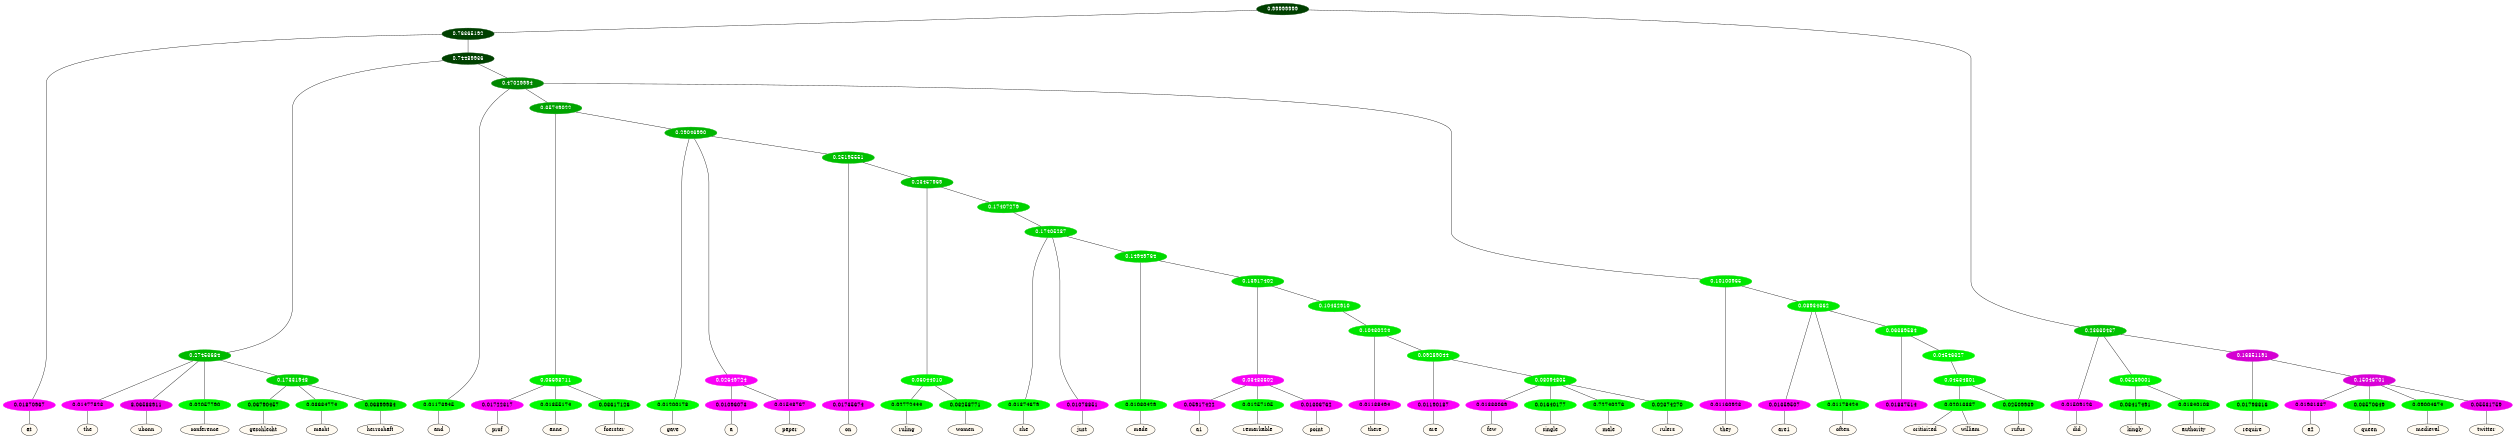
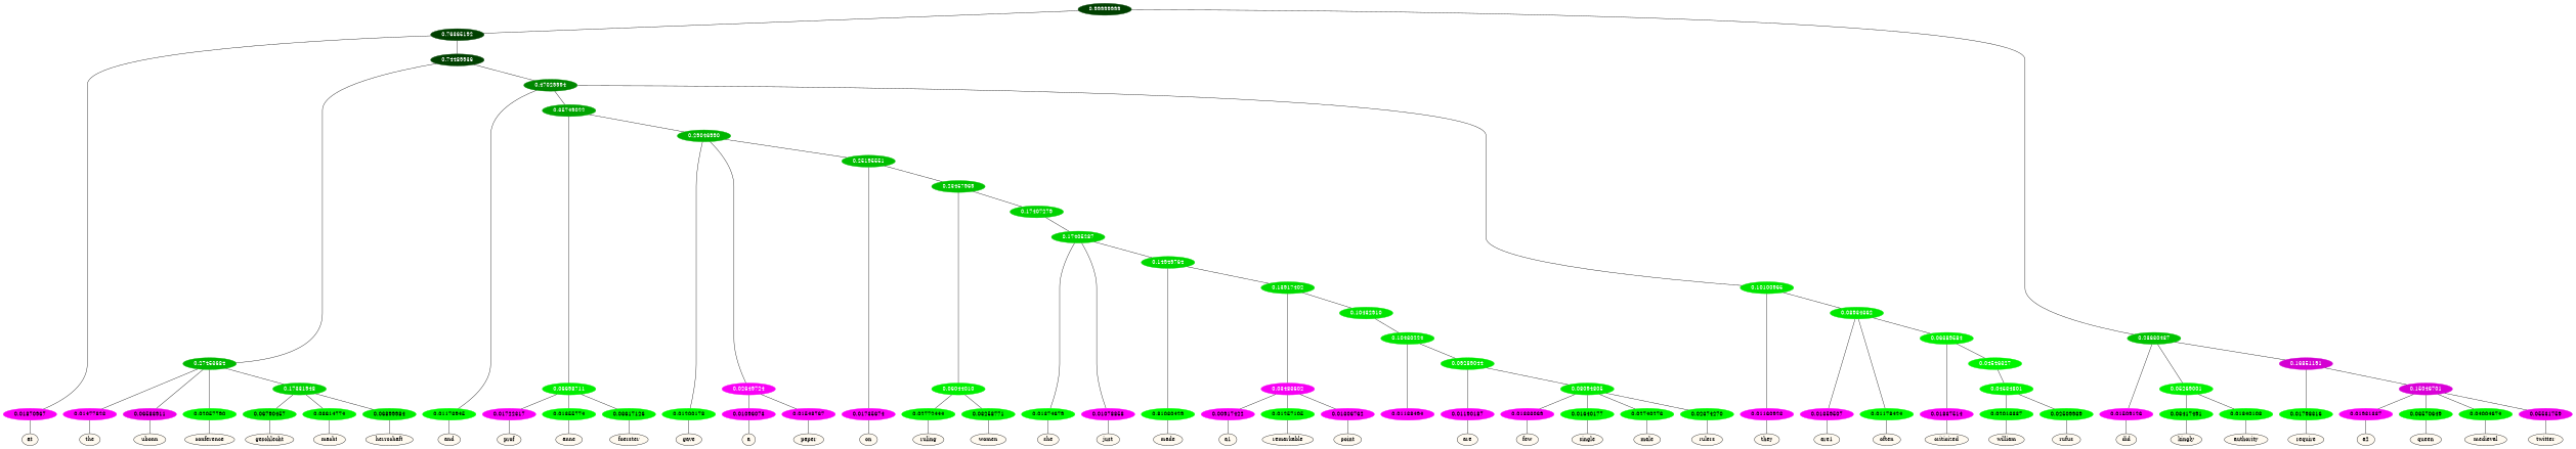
  graph {
    node [color=black format=png nodesep=0.001 ordering=out overlap_scaling=0.01 ranksep=0.001 style=filled]
    n1 [fillcolor=floralwhite height=0.15 label=at style="filled,solid" width=0.15]
    n2 [fillcolor=floralwhite height=0.15 label=the style="filled,solid" width=0.15]
    n3 [fillcolor=floralwhite height=0.15 label=geschlecht style="filled,solid" width=0.15]
    n4 [fillcolor=floralwhite height=0.15 label=macht style="filled,solid" width=0.15]
    n5 [fillcolor=floralwhite height=0.15 label=herrschaft style="filled,solid" width=0.15]
    n6 [fillcolor=floralwhite height=0.15 label=ubonn style="filled,solid" width=0.15]
    n7 [fillcolor=floralwhite height=0.15 label=conference style="filled,solid" width=0.15]
    n8 [fillcolor=floralwhite height=0.15 label=prof style="filled,solid" width=0.15]
    n9 [fillcolor=floralwhite height=0.15 label=anne style="filled,solid" width=0.15]
    n10 [fillcolor=floralwhite height=0.15 label=foerster style="filled,solid" width=0.15]
    n11 [fillcolor=floralwhite height=0.15 label=gave style="filled,solid" width=0.15]
    n12 [fillcolor=floralwhite height=0.15 label=a style="filled,solid" width=0.15]
    n13 [fillcolor=floralwhite height=0.15 label=paper style="filled,solid" width=0.15]
    n14 [fillcolor=floralwhite height=0.15 label=on style="filled,solid" width=0.15]
    n15 [fillcolor=floralwhite height=0.15 label=ruling style="filled,solid" width=0.15]
    n16 [fillcolor=floralwhite height=0.15 label=women style="filled,solid" width=0.15]
    n17 [fillcolor=floralwhite height=0.15 label=she style="filled,solid" width=0.15]
    n18 [fillcolor=floralwhite height=0.15 label=just style="filled,solid" width=0.15]
    n19 [fillcolor=floralwhite height=0.15 label=made style="filled,solid" width=0.15]
    n20 [fillcolor=floralwhite height=0.15 label=a1 style="filled,solid" width=0.15]
    n21 [fillcolor=floralwhite height=0.15 label=remarkable style="filled,solid" width=0.15]
    n22 [fillcolor=floralwhite height=0.15 label=point style="filled,solid" width=0.15]
-   n23 [fillcolor=floralwhite height=0.15 label=there style="filled,solid" width=0.15]
    n24 [fillcolor=floralwhite height=0.15 label=are style="filled,solid" width=0.15]
    n25 [fillcolor=floralwhite height=0.15 label=few style="filled,solid" width=0.15]
    n26 [fillcolor=floralwhite height=0.15 label=single style="filled,solid" width=0.15]
    n27 [fillcolor=floralwhite height=0.15 label=male style="filled,solid" width=0.15]
    n28 [fillcolor=floralwhite height=0.15 label=rulers style="filled,solid" width=0.15]
    n29 [fillcolor=floralwhite height=0.15 label=and style="filled,solid" width=0.15]
    n30 [fillcolor=floralwhite height=0.15 label=they style="filled,solid" width=0.15]
    n31 [fillcolor=floralwhite height=0.15 label=are1 style="filled,solid" width=0.15]
    n32 [fillcolor=floralwhite height=0.15 label=often style="filled,solid" width=0.15]
    n33 [fillcolor=floralwhite height=0.15 label=criticized style="filled,solid" width=0.15]
    n34 [fillcolor=floralwhite height=0.15 label=william style="filled,solid" width=0.15]
    n35 [fillcolor=floralwhite height=0.15 label=rufus style="filled,solid" width=0.15]
    n36 [fillcolor=floralwhite height=0.15 label=did style="filled,solid" width=0.15]
    n37 [fillcolor=floralwhite height=0.15 label=kingly style="filled,solid" width=0.15]
    n38 [fillcolor=floralwhite height=0.15 label=authority style="filled,solid" width=0.15]
    n39 [fillcolor=floralwhite height=0.15 label=require style="filled,solid" width=0.15]
    n40 [fillcolor=floralwhite height=0.15 label=a2 style="filled,solid" width=0.15]
    n41 [fillcolor=floralwhite height=0.15 label=queen style="filled,solid" width=0.15]
    n42 [fillcolor=floralwhite height=0.15 label=medieval style="filled,solid" width=0.15]
    n43 [fillcolor=floralwhite height=0.15 label=twitter style="filled,solid" width=0.15]
    n44 [color="0.835 1.000 0.981" fontcolor=black height=0.15 label=0.01870967 width=0.15]
    n45 [color="0.835 1.000 0.985" fontcolor=black height=0.15 label=0.01477823 width=0.15]
    n46 [color="0.334 1.000 0.932" fontcolor=black height=0.15 label=0.06790457 width=0.15]
-   n47 [color="0.334 1.000 0.964" fontcolor=black height=0.15 label=0.03634774 width=0.15]
+   n47 [color="0.334 1.000 0.964" fontcolor=black height=0.15 label=0.03614774 width=0.15]
    n48 [color="0.334 1.000 0.931" fontcolor=black height=0.15 label=0.06899984 width=0.15]
-   n49 [color="0.835 1.000 0.934" fontcolor=black height=0.15 label=8.06583911 width=0.15]
+   n49 [color="0.835 1.000 0.934" fontcolor=black height=0.15 label=0.06583911 width=0.15]
    n50 [color="0.334 1.000 0.979" fontcolor=black height=0.15 label=0.02057790 width=0.15]
    n51 [color="0.835 1.000 0.983" fontcolor=black height=0.15 label=0.01722317 width=0.15]
-   n52 [color="0.334 1.000 0.986" fontcolor=black height=0.15 label=0.01355174 width=0.15]
+   n52 [color="0.334 1.000 0.986" fontcolor=black height=0.15 label=0.01355774 width=0.15]
    n53 [color="0.334 1.000 0.964" fontcolor=black height=0.15 label=0.03617126 width=0.15]
    n54 [color="0.334 1.000 0.988" fontcolor=black height=0.15 label=0.01200178 width=0.15]
    n55 [color="0.835 1.000 0.989" fontcolor=black height=0.15 label=0.01096073 width=0.15]
    n56 [color="0.835 1.000 0.985" fontcolor=black height=0.15 label=0.01548767 width=0.15]
    n57 [color="0.835 1.000 0.983" fontcolor=black height=0.15 label=0.01735674 width=0.15]
    n58 [color="0.334 1.000 0.972" fontcolor=black height=0.15 label=0.02772444 width=0.15]
    n59 [color="0.334 1.000 0.967" fontcolor=black height=0.15 label=0.03258771 width=0.15]
    n60 [color="0.334 1.000 0.986" fontcolor=black height=0.15 label=0.01374679 width=0.15]
-   n61 [color="0.835 1.000 0.989" fontcolor=black height=0.15 label=0.01078851 width=0.15]
-   n62 [color="0.334 1.000 0.990" fontcolor=black height=0.15 label=0.01030429 width=0.15]
-   n63 [color="0.835 1.000 0.991" fontcolor=black height=0.15 label=0.05917422 width=0.15]
+   n61 [color="0.835 1.000 0.989" fontcolor=black height=0.15 label=0.01078858 width=0.15]
+   n62 [color="0.334 1.000 0.990" fontcolor=black height=0.15 label=0.81030429 width=0.15]
+   n63 [color="0.835 1.000 0.991" fontcolor=black height=0.15 label=0.00917422 width=0.15]
    n64 [color="0.334 1.000 0.987" fontcolor=black height=0.15 label=0.01257105 width=0.15]
    n65 [color="0.835 1.000 0.987" fontcolor=black height=0.15 label=0.01306762 width=0.15]
    n66 [color="0.835 1.000 0.989" fontcolor=black height=0.15 label=0.01138494 width=0.15]
    n67 [color="0.835 1.000 0.988" fontcolor=black height=0.15 label=0.01190187 width=0.15]
    n68 [color="0.835 1.000 0.987" fontcolor=black height=0.15 label=0.01333069 width=0.15]
    n69 [color="0.334 1.000 0.984" fontcolor=black height=0.15 label=0.01640177 width=0.15]
-   n70 [color="0.334 1.000 0.973" fontcolor=black height=0.15 label=0.72740276 width=0.15]
+   n70 [color="0.334 1.000 0.973" fontcolor=black height=0.15 label=0.02740276 width=0.15]
    n71 [color="0.334 1.000 0.976" fontcolor=black height=0.15 label=0.02374270 width=0.15]
    n72 [color="0.334 1.000 0.988" fontcolor=black height=0.15 label=0.01173945 width=0.15]
    n73 [color="0.835 1.000 0.988" fontcolor=black height=0.15 label=0.01160923 width=0.15]
    n74 [color="0.835 1.000 0.986" fontcolor=black height=0.15 label=0.01359507 width=0.15]
    n75 [color="0.334 1.000 0.988" fontcolor=black height=0.15 label=0.01178424 width=0.15]
    n76 [color="0.835 1.000 0.982" fontcolor=black height=0.15 label=0.01837514 width=0.15]
    n77 [color="0.334 1.000 0.980" fontcolor=black height=0.15 label=0.02013337 width=0.15]
    n78 [color="0.334 1.000 0.975" fontcolor=black height=0.15 label=0.02509939 width=0.15]
    n79 [color="0.835 1.000 0.985" fontcolor=black height=0.15 label=0.01509126 width=0.15]
    n80 [color="0.334 1.000 0.966" fontcolor=black height=0.15 label=0.03417491 width=0.15]
    n81 [color="0.334 1.000 0.982" fontcolor=black height=0.15 label=0.01840108 width=0.15]
    n82 [color="0.334 1.000 0.982" fontcolor=black height=0.15 label=0.01798316 width=0.15]
    n83 [color="0.835 1.000 0.981" fontcolor=black height=0.15 label=0.01931337 width=0.15]
    n84 [color="0.334 1.000 0.964" fontcolor=black height=0.15 label=0.03570649 width=0.15]
-   n85 [color="0.334 1.000 0.960" fontcolor=black height=0.15 label=0.09004674 width=0.15]
+   n85 [color="0.334 1.000 0.960" fontcolor=black height=0.15 label=0.04004674 width=0.15]
    n86 [color="0.835 1.000 0.945" fontcolor=black height=0.15 label=0.05531759 width=0.15]
    n87 [color="0.334 1.000 0.250" fontcolor=grey99 height=0.15 label=0.99999999 width=0.15]
    n88 [color="0.334 1.000 0.250" fontcolor=grey99 height=0.15 label=0.76365192 width=0.15]
    n89 [color="0.334 1.000 0.764" fontcolor=grey99 height=0.15 label=0.23630437 width=0.15]
    n90 [color="0.334 1.000 0.255" fontcolor=grey99 height=0.15 label=0.74489936 width=0.15]
    n91 [color="0.334 1.000 0.947" fontcolor=grey99 height=0.15 label=0.05269001 width=0.15]
    n92 [color="0.835 1.000 0.831" fontcolor=grey99 height=0.15 label=0.16851191 width=0.15]
    n93 [color="0.334 1.000 0.725" fontcolor=grey99 height=0.15 label=0.27453684 width=0.15]
    n94 [color="0.334 1.000 0.530" fontcolor=grey99 height=0.15 label=0.47029994 width=0.15]
    n95 [color="0.835 1.000 0.850" fontcolor=grey99 height=0.15 label=0.15046701 width=0.15]
    n96 [color="0.334 1.000 0.827" fontcolor=grey99 height=0.15 label=0.17331948 width=0.15]
    n97 [color="0.334 1.000 0.643" fontcolor=grey99 height=0.15 label=0.35749022 width=0.15]
    n98 [color="0.334 1.000 0.899" fontcolor=grey99 height=0.15 label=0.10100965 width=0.15]
    n99 [color="0.334 1.000 0.933" fontcolor=grey99 height=0.15 label=0.06698711 width=0.15]
    n100 [color="0.334 1.000 0.710" fontcolor=grey99 height=0.15 label=0.29046990 width=0.15]
    n101 [color="0.334 1.000 0.911" fontcolor=grey99 height=0.15 label=0.08934362 width=0.15]
    n102 [color="0.835 1.000 0.974" fontcolor=grey99 height=0.15 label=0.02649724 width=0.15]
    n103 [color="0.334 1.000 0.748" fontcolor=grey99 height=0.15 label=0.25195551 width=0.15]
    n104 [color="0.334 1.000 0.936" fontcolor=grey99 height=0.15 label=0.06389584 width=0.15]
    n105 [color="0.334 1.000 0.765" fontcolor=grey99 height=0.15 label=0.23457969 width=0.15]
    n106 [color="0.334 1.000 0.955" fontcolor=grey99 height=0.15 label=0.04546327 width=0.15]
    n107 [color="0.334 1.000 0.940" fontcolor=grey99 height=0.15 label=0.06044010 width=0.15]
    n108 [color="0.334 1.000 0.826" fontcolor=grey99 height=0.15 label=0.17407279 width=0.15]
    n109 [color="0.334 1.000 0.955" fontcolor=grey99 height=0.15 label=0.04534801 width=0.15]
    n110 [color="0.334 1.000 0.826" fontcolor=grey99 height=0.15 label=0.17405287 width=0.15]
    n111 [color="0.334 1.000 0.851" fontcolor=grey99 height=0.15 label=0.14949764 width=0.15]
    n112 [color="0.334 1.000 0.861" fontcolor=grey99 height=0.15 label=0.13917402 width=0.15]
    n113 [color="0.835 1.000 0.965" fontcolor=grey99 height=0.15 label=0.03483602 width=0.15]
    n114 [color="0.334 1.000 0.896" fontcolor=grey99 height=0.15 label=0.10432910 width=0.15]
    n115 [color="0.334 1.000 0.896" fontcolor=grey99 height=0.15 label=0.10430224 width=0.15]
    n116 [color="0.334 1.000 0.907" fontcolor=grey99 height=0.15 label=0.09289044 width=0.15]
    n117 [color="0.334 1.000 0.919" fontcolor=grey99 height=0.15 label=0.08094805 width=0.15]
    subgraph sub_1 {
      rank=same
      n1
      n2
      n3
      n4
      n5
      n6
      n7
      n8
      n9
      n10
      n11
      n12
      n13
      n14
      n15
      n16
      n17
      n18
      n19
      n20
      n21
      n22
-     n23
      n24
      n25
      n26
      n27
      n28
      n29
      n30
      n31
      n32
      n33
      n34
      n35
      n36
      n37
      n38
      n39
      n40
      n41
      n42
      n43
    }
    subgraph sub_2 {
      rank=same
      n44
      n45
      n46
      n47
      n48
      n49
      n50
      n51
      n52
      n53
      n54
      n55
      n56
      n57
      n58
      n59
      n60
      n61
      n62
      n63
      n64
      n65
      n66
      n67
      n68
      n69
      n70
      n71
      n72
      n73
      n74
      n75
      n76
      n77
      n78
      n79
      n80
      n81
      n82
      n83
      n84
      n85
      n86
    }
    n44 -- n1
    n45 -- n2
    n46 -- n3
    n47 -- n4
    n48 -- n5
    n49 -- n6
    n50 -- n7
    n51 -- n8
    n52 -- n9
    n53 -- n10
    n54 -- n11
    n55 -- n12
    n56 -- n13
    n57 -- n14
    n58 -- n15
    n59 -- n16
    n60 -- n17
    n61 -- n18
    n62 -- n19
    n63 -- n20
    n64 -- n21
    n65 -- n22
-   n66 -- n23
    n67 -- n24
    n68 -- n25
    n69 -- n26
    n70 -- n27
    n71 -- n28
    n72 -- n29
    n73 -- n30
    n74 -- n31
    n75 -- n32
-   n77 -- n33
+   n76 -- n33
    n77 -- n34
    n78 -- n35
    n79 -- n36
    n80 -- n37
    n81 -- n38
    n82 -- n39
    n83 -- n40
    n84 -- n41
    n85 -- n42
    n86 -- n43
    n87 -- n88
    n87 -- n89
    n88 -- n44
    n88 -- n90
    n89 -- n79
    n89 -- n91
    n89 -- n92
    n90 -- n93
    n90 -- n94
    n91 -- n80
    n91 -- n81
    n92 -- n82
    n92 -- n95
    n93 -- n45
    n93 -- n49
    n93 -- n50
    n93 -- n96
    n94 -- n72
    n94 -- n97
    n94 -- n98
    n95 -- n83
    n95 -- n84
    n95 -- n85
    n95 -- n86
    n96 -- n46
    n96 -- n47
    n96 -- n48
    n97 -- n99
    n97 -- n100
    n98 -- n73
    n98 -- n101
    n99 -- n51
    n99 -- n52
    n99 -- n53
    n100 -- n54
    n100 -- n102
    n100 -- n103
    n101 -- n74
    n101 -- n75
    n101 -- n104
    n102 -- n55
    n102 -- n56
    n103 -- n57
    n103 -- n105
    n104 -- n76
    n104 -- n106
    n105 -- n107
    n105 -- n108
    n106 -- n109
    n107 -- n58
    n107 -- n59
    n108 -- n110
    n109 -- n77
    n109 -- n78
    n110 -- n60
    n110 -- n61
    n110 -- n111
    n111 -- n62
    n111 -- n112
    n112 -- n113
    n112 -- n114
    n113 -- n63
    n113 -- n64
    n113 -- n65
    n114 -- n115
    n115 -- n66
    n115 -- n116
    n116 -- n67
    n116 -- n117
    n117 -- n68
    n117 -- n69
    n117 -- n70
    n117 -- n71
  }
